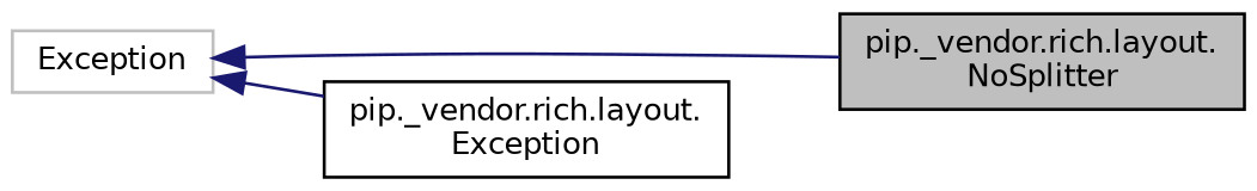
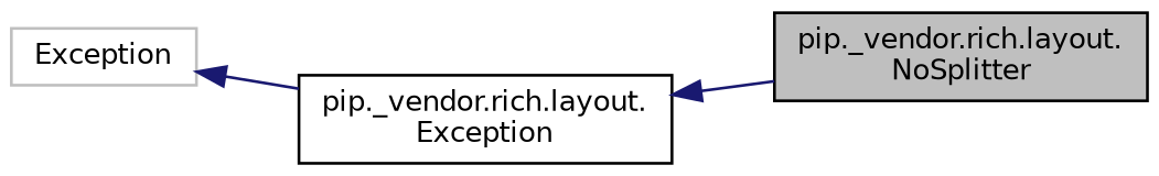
  digraph {
    rankdir=LR
    node [color=black fillcolor=white fontname=Helvetica fontsize=10 shape=record style=filled]
    edge [color=midnightblue dir=back fontname=Helvetica fontsize=10 labelfontname=Helvetica labelfontsize=10 style=solid]
    n1 [fillcolor=grey75 fontcolor=black height=0.2 label="pip._vendor.rich.layout.\lNoSplitter" width=0.4]
    n2 [height=0.2 label="pip._vendor.rich.layout.\lException" width=0.4]
    n3 [color=grey75 height=0.2 label=Exception width=0.4]
-   n3 -> n1
+   n2 -> n1
    n3 -> n2
  }
